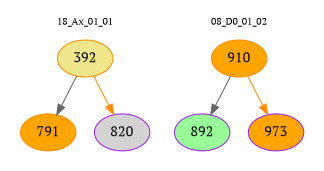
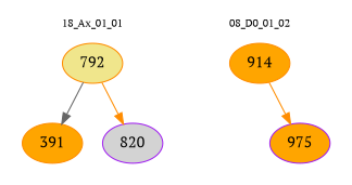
  digraph {
    fontname="PT Serif"
    node [color=darkorange fillcolor=orange fontname="PT Serif" style=filled]
    edge [color=gray40 fontname="PT Serif"]
-   n1 [fillcolor=khaki label=392]
-   n2 [label=791]
+   n1 [fillcolor=khaki label=792]
+   n2 [label=391]
    n3 [color=purple fillcolor=lightgrey label=820]
-   n4 [label=910]
-   n5 [color=purple fillcolor=palegreen label=892]
-   n6 [color=purple label=973]
+   n4 [label=914]
+   n6 [color=purple label=975]
    subgraph cluster_1 {
      color=white
      fontsize=10
      label="18_Ax_01_01"
      n1
      n2
      n3
    }
    subgraph cluster_2 {
      color=white
      fontsize=10
      label="08_D0_01_02"
      n4
-     n5
      n6
    }
    n1 -> n2
    n1 -> n3 [color=darkorange]
-   n4 -> n5
    n4 -> n6 [color=darkorange]
  }
